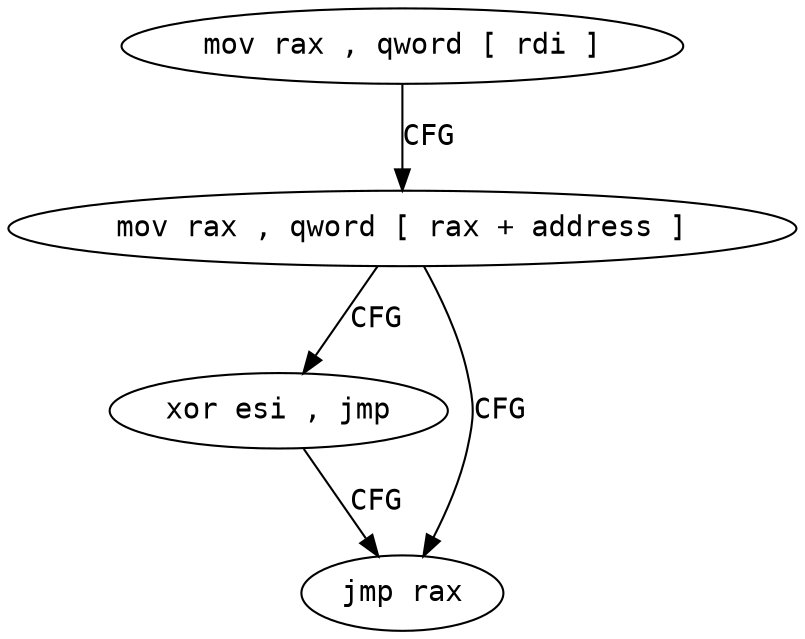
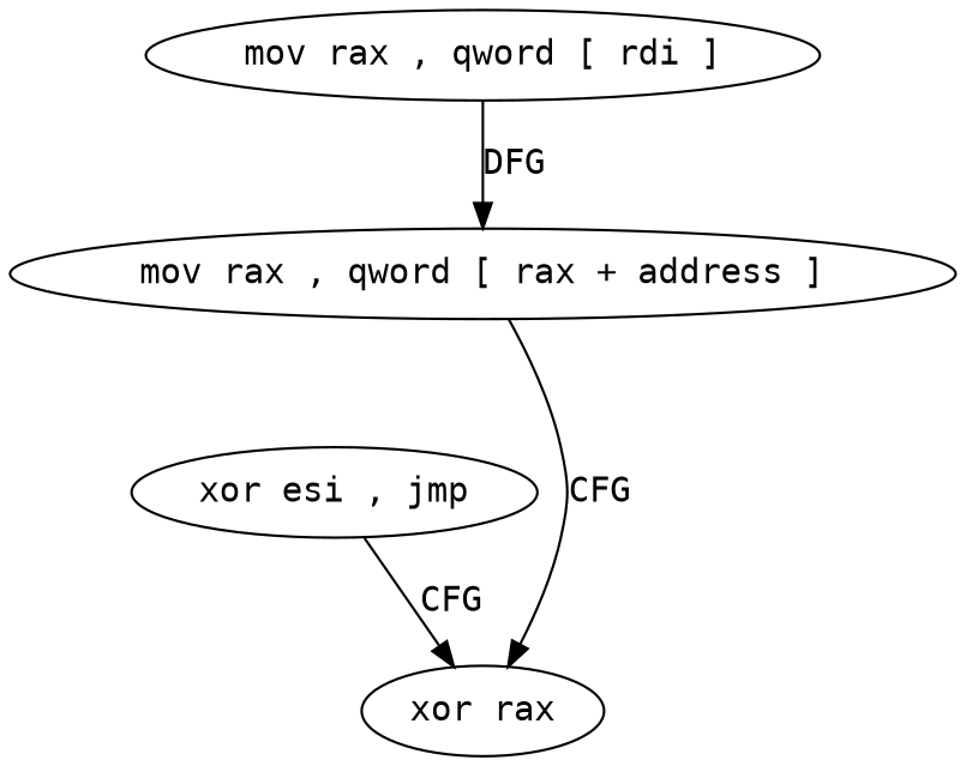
  digraph {
    fontname="DejaVu Sans Mono"
    node [fontname="DejaVu Sans Mono"]
    edge [fontname="DejaVu Sans Mono"]
    n1 [label="mov rax , qword [ rdi ]"]
    n2 [label="mov rax , qword [ rax + address ]"]
    n3 [label="xor esi , jmp"]
-   n4 [label="jmp rax"]
-   n1 -> n2 [label=CFG]
-   n2 -> n3 [label=CFG]
+   n4 [label="xor rax"]
+   n1 -> n2 [label=DFG]
    n2 -> n4 [label=CFG]
    n3 -> n4 [label=CFG]
  }
